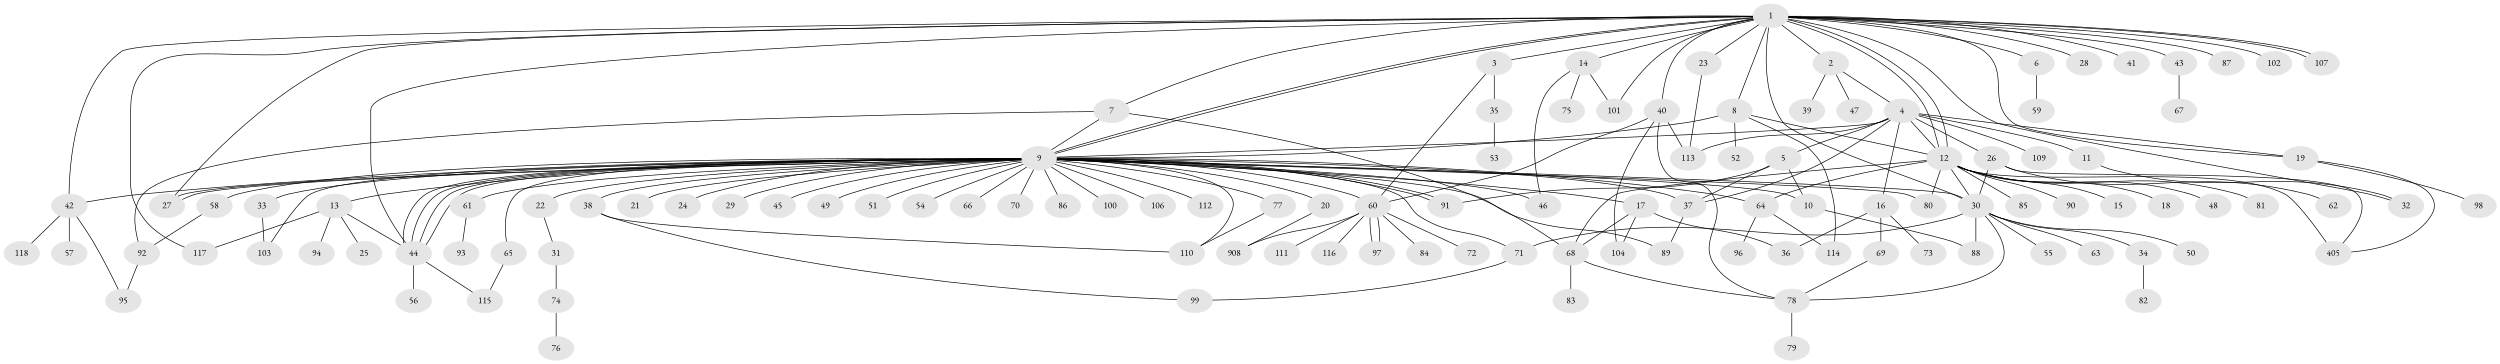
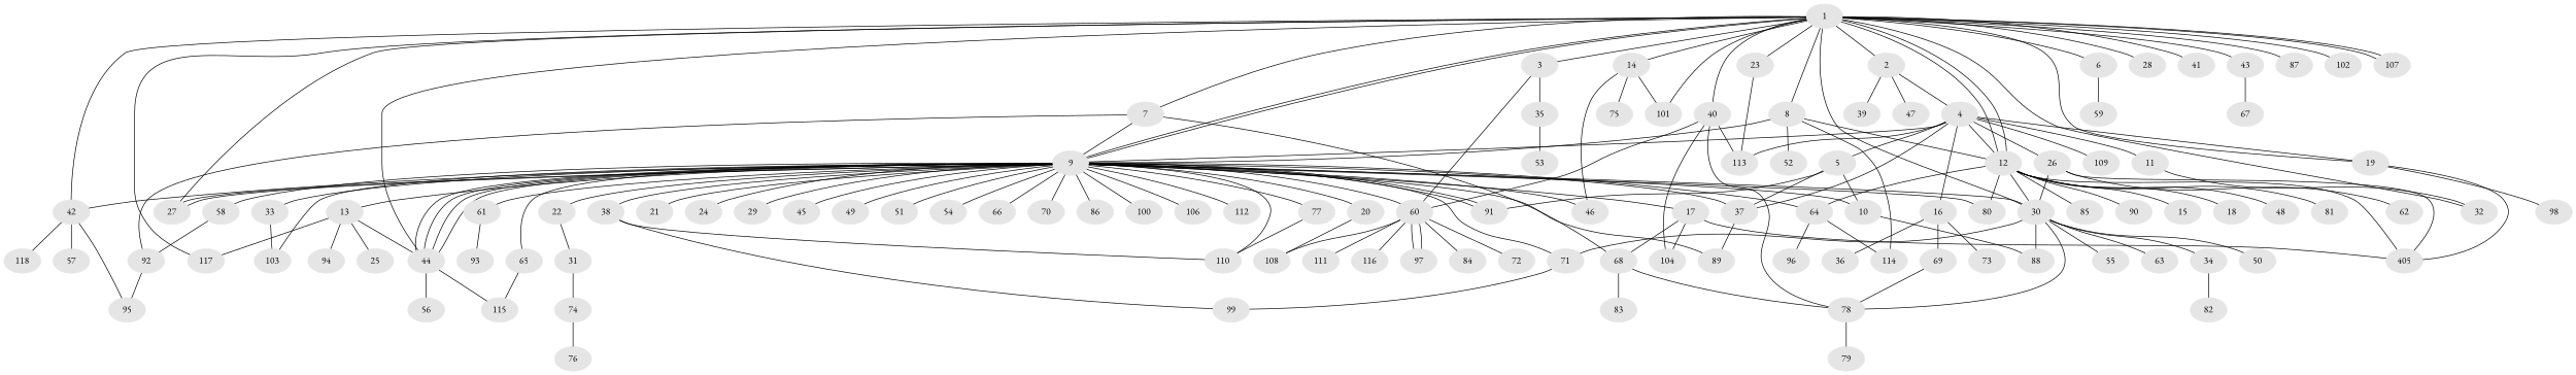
  graph {
    fontname="EB Garamond"
    node [color=gray90 fontname="EB Garamond" style=filled]
    edge [fontname="EB Garamond"]
    1
    2
    3
    6
    7
    8
    9
    12
    14
    19
    23
    27
    28
    30
    32
    40
    41
    42
    43
    44
    87
    101
    102
    107
    117
    4
    39
    47
    35
    60
    59
    68
    92
    52
    114
    37
    10
    91
    13
    17
    20
    21
    22
    24
    29
    33
    38
    45
    46
    49
    51
    54
    58
    61
    64
    65
    66
    70
    71
    77
    80
    86
    89
    100
    106
    110
    112
    103
    15
    18
    48
    81
    85
    90
    n75 [label=405]
    75
    98
    113
    88
    34
    50
    55
    63
    78
    104
    57
    95
    118
    67
    56
    115
    5
    11
    16
    26
    109
    53
    97
-   108 [label=908]
+   108
    72
    84
    111
    116
    36
    69
    73
    62
    83
    25
    94
    31
    99
    93
    96
    74
    82
    79
    76
    1 -- 2
    1 -- 3
    1 -- 6
    1 -- 7
    1 -- 8
    1 -- 9
    1 -- 9
    1 -- 12
    1 -- 12
    1 -- 14
    1 -- 19
    1 -- 23
    1 -- 27
    1 -- 28
    1 -- 30
    1 -- 32
    1 -- 40
    1 -- 41
    1 -- 42
    1 -- 43
    1 -- 44
    1 -- 87
    1 -- 101
    1 -- 102
    1 -- 107
    1 -- 107
    1 -- 117
    2 -- 4
    2 -- 39
    2 -- 47
    3 -- 35
    3 -- 60
    6 -- 59
    7 -- 9
    7 -- 68
    7 -- 92
    8 -- 9
    8 -- 12
    8 -- 52
    8 -- 114
    9 -- 27
    9 -- 27
    9 -- 30
    9 -- 42
    9 -- 44
    9 -- 44
    9 -- 44
    9 -- 44
    9 -- 60
    9 -- 37
    9 -- 10
    9 -- 91
    9 -- 91
    9 -- 13
    9 -- 17
    9 -- 20
    9 -- 21
    9 -- 22
    9 -- 24
    9 -- 29
    9 -- 33
    9 -- 38
    9 -- 45
    9 -- 46
    9 -- 49
    9 -- 51
    9 -- 54
    9 -- 58
    9 -- 61
    9 -- 64
    9 -- 65
    9 -- 66
    9 -- 70
    9 -- 71
    9 -- 77
    9 -- 80
    9 -- 86
    9 -- 89
    9 -- 100
    9 -- 106
    9 -- 110
    9 -- 112
    9 -- 103
    12 -- 30
-   12 -- 68
    12 -- 64
    12 -- 80
    12 -- 15
    12 -- 18
    12 -- 48
    12 -- 81
    12 -- 85
    12 -- 90
    12 -- n75
    14 -- 101
    14 -- 46
    14 -- 75
    19 -- n75
    19 -- 98
    23 -- 113
    30 -- 71
    30 -- 88
    30 -- 34
    30 -- 50
    30 -- 55
    30 -- 63
    30 -- 78
    40 -- 60
    40 -- 113
    40 -- 78
    40 -- 104
    42 -- 57
    42 -- 95
    42 -- 118
    43 -- 67
    44 -- 56
    44 -- 115
    4 -- 9
    4 -- 12
    4 -- 19
    4 -- 37
    4 -- 113
    4 -- 5
    4 -- 11
    4 -- 16
    4 -- 26
    4 -- 109
    35 -- 53
    60 -- 97
    60 -- 97
    60 -- 108
    60 -- 72
    60 -- 84
    60 -- 111
    60 -- 116
    68 -- 78
    68 -- 83
    92 -- 95
    37 -- 89
    10 -- 88
    13 -- 44
    13 -- 117
    13 -- 25
    13 -- 94
    17 -- 68
-   17 -- 36
+   17 -- n75
    17 -- 104
    20 -- 108
    22 -- 31
    33 -- 103
    38 -- 110
    38 -- 99
    58 -- 92
    61 -- 93
    64 -- 114
    64 -- 96
    65 -- 115
    71 -- 99
    77 -- 110
    34 -- 82
    78 -- 79
    5 -- 37
    5 -- 10
    5 -- 91
    11 -- 32
    16 -- 36
    16 -- 69
    16 -- 73
    26 -- 30
    26 -- n75
    26 -- 62
    69 -- 78
    31 -- 74
    74 -- 76
  }
